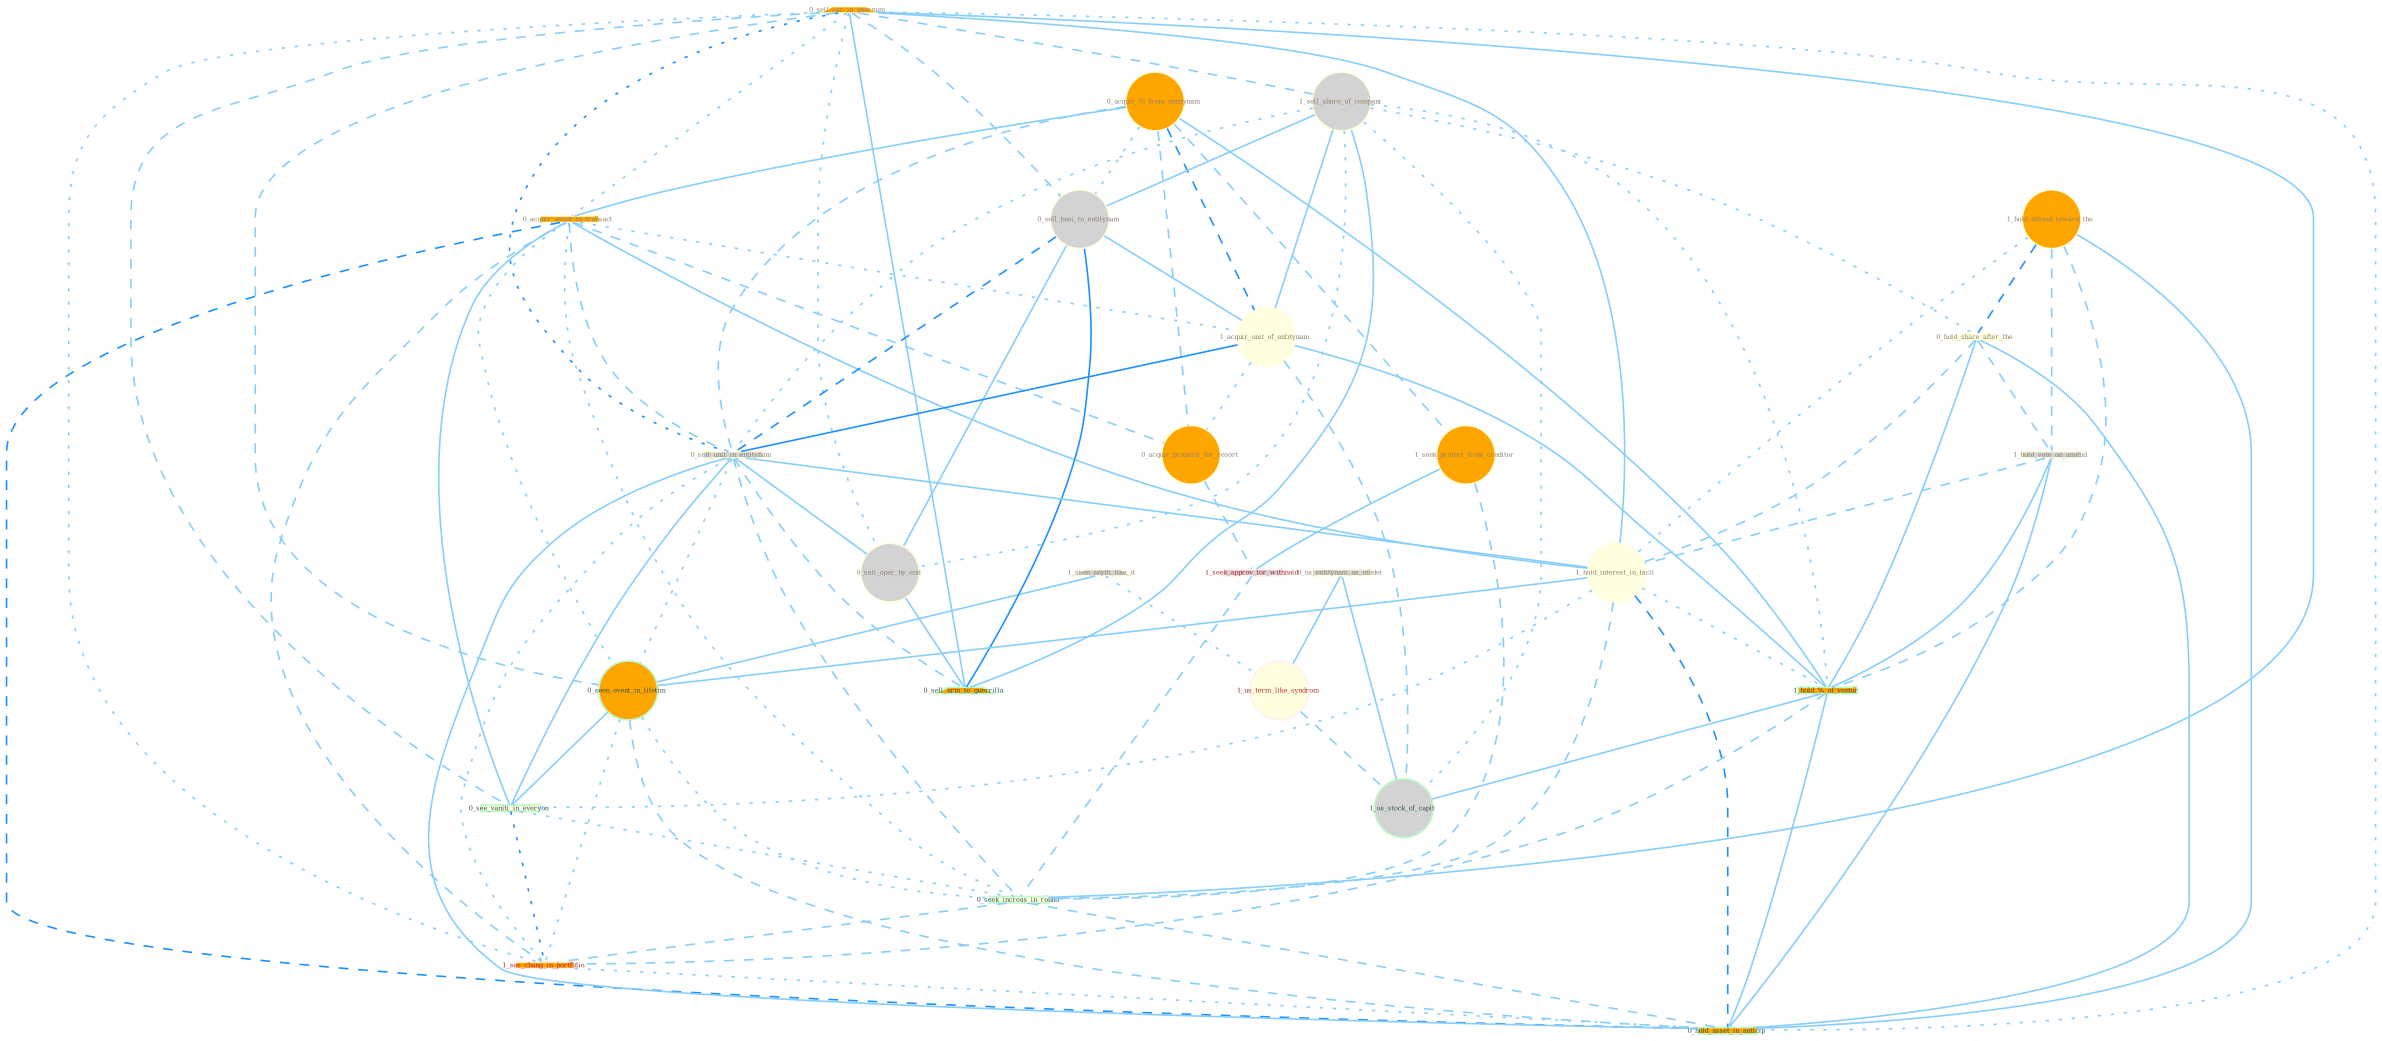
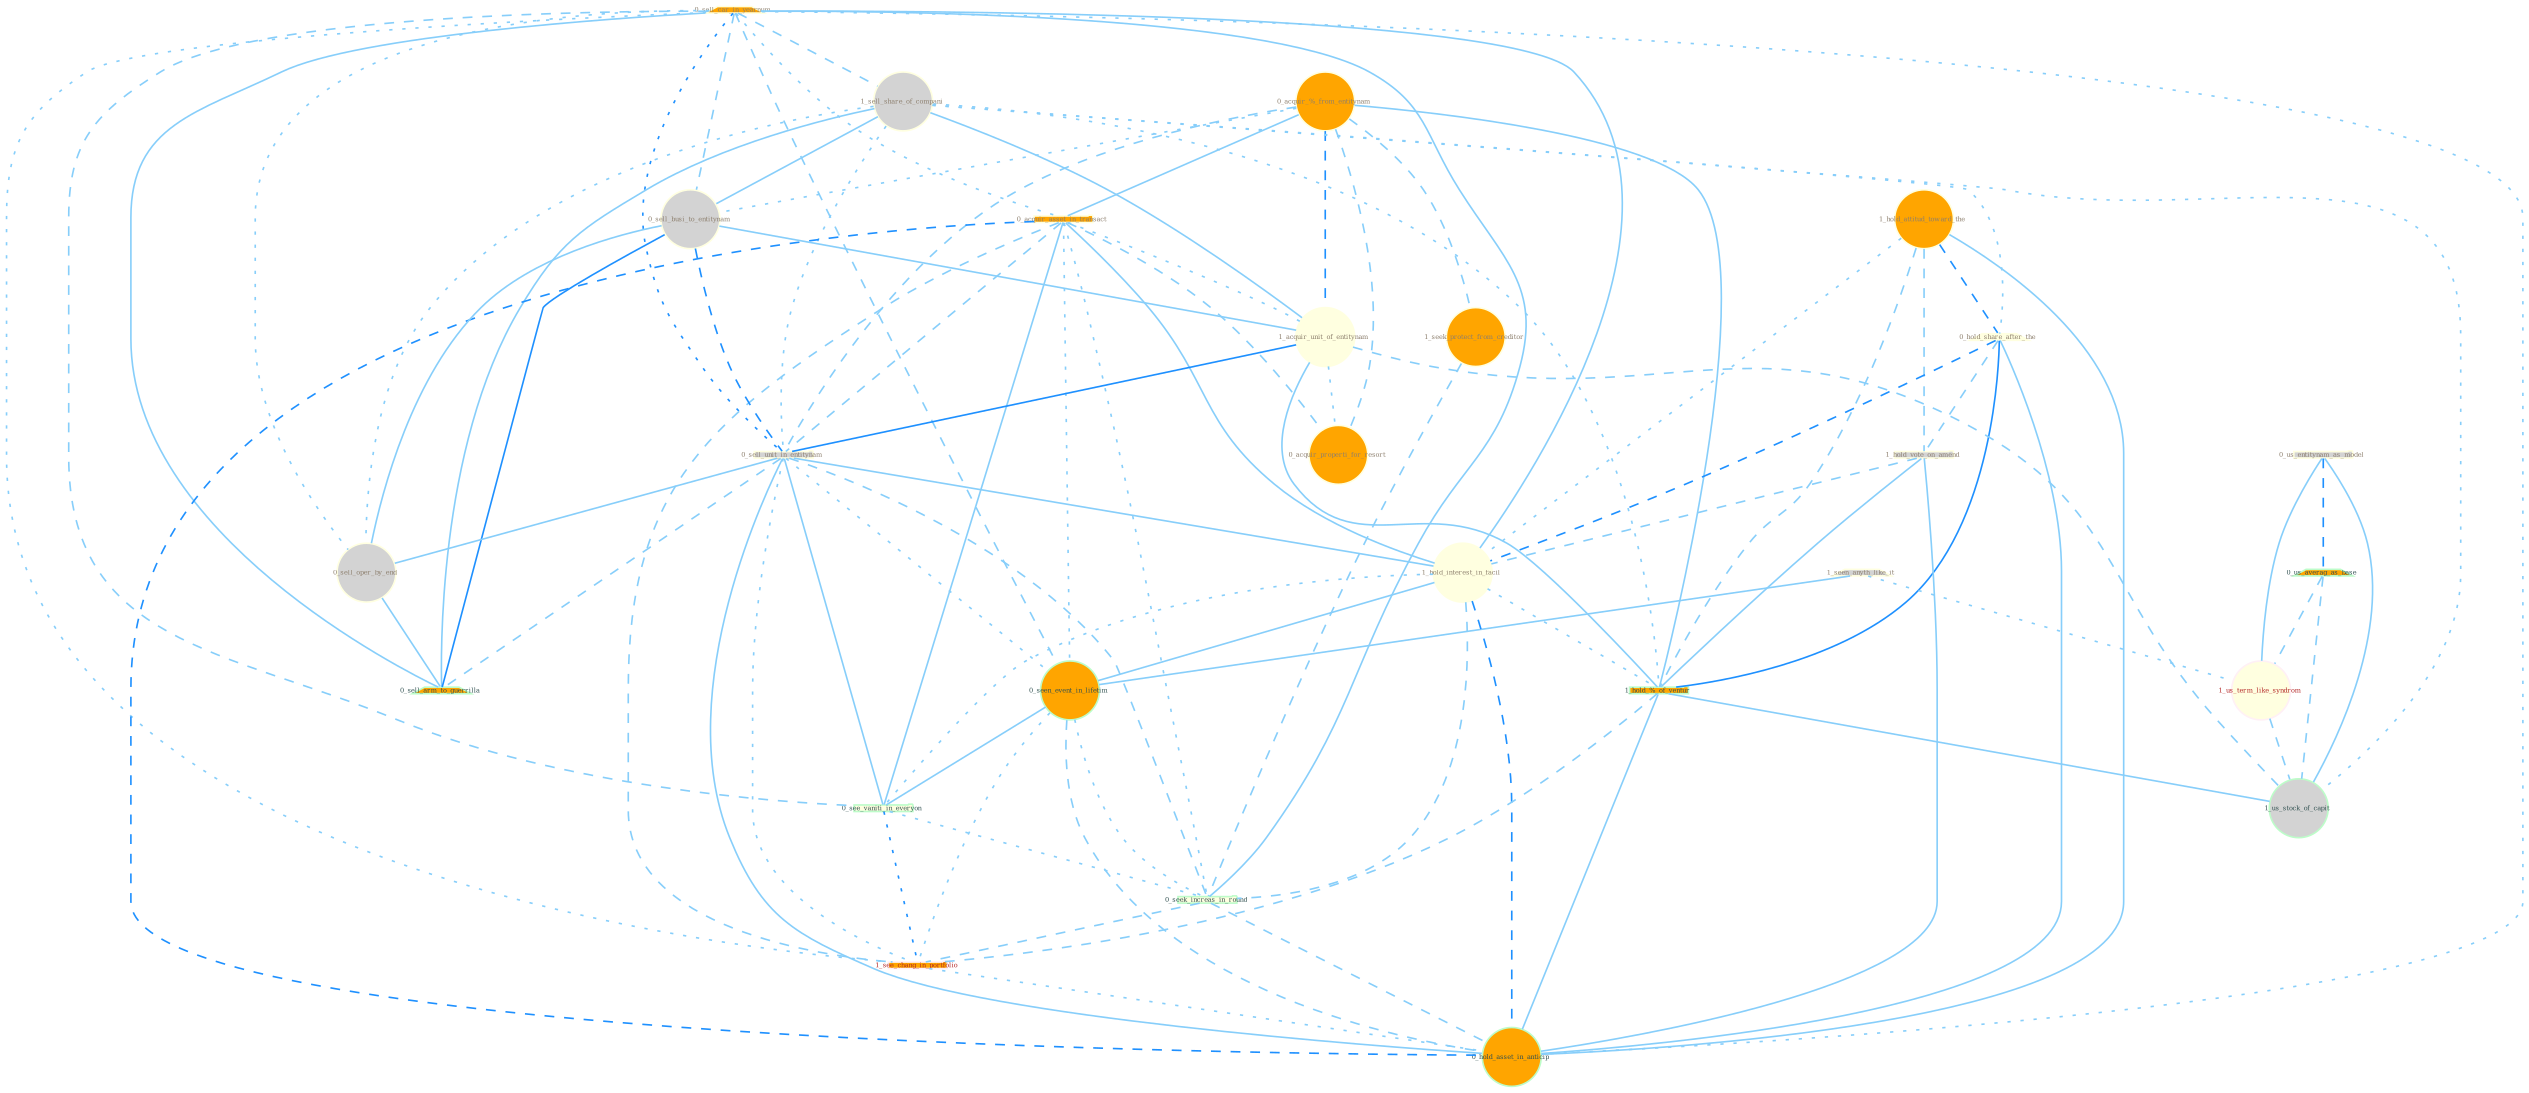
  graph {
    node [color="#ffffe0" fillcolor=orange fixedsize=true fontcolor="#8b7d6b" fontsize=4 shape=circle style=filled]
    edge [color="#87cefa" style=dashed w=1]
    "0_sell_car_in_yearnum " [height=.06 shape=trapezium width=.5]
    "0_acquir_%_from_entitynam " [height=.06 width=.5]
    "1_sell_share_of_compani " [fillcolor=lightgrey height=.06 width=.5]
    "1_seek_protect_from_creditor " [height=.06 width=.5]
    "1_hold_attitud_toward_the " [height=.06 width=.5]
    "0_hold_share_after_the " [fillcolor=lightyellow height=.06 shape=trapezium width=.5]
    "1_seen_anyth_like_it " [fillcolor=lightgrey height=.06 shape=trapezium width=.5]
    "0_acquir_asset_in_transact " [height=.06 shape=folder width=.5]
    "0_sell_busi_to_entitynam " [fillcolor=lightgrey height=.06 width=.5]
    "1_acquir_unit_of_entitynam " [fillcolor=lightyellow height=.06 width=.5]
    "1_hold_vote_on_amend " [fillcolor=lightgrey height=.06 shape=folder width=.5]
    "0_sell_unit_in_entitynam " [fillcolor=lightgrey height=.06 shape=folder width=.5]
    "0_acquir_properti_for_resort " [height=.06 width=.5]
    "0_us_entitynam_as_model " [fillcolor=lightgrey height=.06 shape=folder width=.5]
    "0_sell_oper_by_end " [fillcolor=lightgrey height=.06 width=.5]
    "1_hold_interest_in_facil " [fillcolor=lightyellow height=.06 width=.5]
    "1_us_term_like_syndrom " [color="#fff0f5" fillcolor=lightyellow fontcolor="#b22222" height=.06 width=.5]
-   "1_seek_approv_for_withhold " [color="#fff0f5" fillcolor=lightgrey fontcolor="#b22222" height=.06 shape=folder width=.5]
    "1_see_chang_in_portfolio " [color="#fff0f5" fontcolor="#b22222" height=.06 shape=folder width=.5]
    "0_seen_event_in_lifetim " [color="#BDFCC9" fontcolor="#2f4f4f" height=.06 width=.5]
    "0_see_vaniti_in_everyon " [color="#BDFCC9" fillcolor=lightyellow fontcolor="#2f4f4f" height=.06 shape=folder width=.5]
    "0_sell_arm_to_guerrilla " [color="#BDFCC9" fontcolor="#2f4f4f" height=.06 shape=trapezium width=.5]
    "0_seek_increas_in_round " [color="#BDFCC9" fillcolor=lightyellow fontcolor="#2f4f4f" height=.06 shape=folder width=.5]
-   "0_hold_asset_in_anticip " [color="#BDFCC9" fontcolor="#2f4f4f" height=.06 shape=folder width=.5]
+   "0_hold_asset_in_anticip " [color="#BDFCC9" fontcolor="#2f4f4f" height=.06 width=.5]
    "1_hold_%_of_ventur " [color="#BDFCC9" fontcolor="#2f4f4f" height=.06 shape=folder width=.5]
    "1_us_stock_of_capit " [color="#BDFCC9" fillcolor=lightgrey fontcolor="#2f4f4f" height=.06 width=.5]
+   "0_us_averag_as_base " [color="#BDFCC9" fontcolor="#2f4f4f" height=.06 shape=trapezium width=.5]
    subgraph sub_1 {
      "0_sell_car_in_yearnum "
      "0_acquir_%_from_entitynam "
      "1_sell_share_of_compani "
      "1_seek_protect_from_creditor "
      "1_hold_attitud_toward_the "
      "0_hold_share_after_the "
      "1_seen_anyth_like_it "
      "0_acquir_asset_in_transact "
      "0_sell_busi_to_entitynam "
      "1_acquir_unit_of_entitynam "
      "1_hold_vote_on_amend "
      "0_sell_unit_in_entitynam "
      "0_acquir_properti_for_resort "
      "0_us_entitynam_as_model "
      "0_sell_oper_by_end "
      "1_hold_interest_in_facil "
    }
    subgraph sub_2 {
      "1_us_term_like_syndrom "
-     "1_seek_approv_for_withhold "
      "1_see_chang_in_portfolio "
    }
    "0_sell_car_in_yearnum " -- "1_sell_share_of_compani "
    "0_sell_car_in_yearnum " -- "0_acquir_asset_in_transact " [style=dotted]
    "0_sell_car_in_yearnum " -- "0_sell_busi_to_entitynam "
    "0_sell_car_in_yearnum " -- "0_sell_unit_in_entitynam " [color="#1e90ff" style=dotted w=2]
    "0_sell_car_in_yearnum " -- "0_sell_oper_by_end " [style=dotted]
    "0_sell_car_in_yearnum " -- "1_hold_interest_in_facil " [style=solid]
    "0_sell_car_in_yearnum " -- "1_see_chang_in_portfolio " [style=dotted]
    "0_sell_car_in_yearnum " -- "0_seen_event_in_lifetim "
    "0_sell_car_in_yearnum " -- "0_see_vaniti_in_everyon "
    "0_sell_car_in_yearnum " -- "0_sell_arm_to_guerrilla " [style=solid]
    "0_sell_car_in_yearnum " -- "0_seek_increas_in_round " [style=solid]
    "0_sell_car_in_yearnum " -- "0_hold_asset_in_anticip " [style=dotted]
    "0_acquir_%_from_entitynam " -- "1_seek_protect_from_creditor "
    "0_acquir_%_from_entitynam " -- "0_acquir_asset_in_transact " [style=solid]
    "0_acquir_%_from_entitynam " -- "0_sell_busi_to_entitynam " [style=dotted]
    "0_acquir_%_from_entitynam " -- "1_acquir_unit_of_entitynam " [color="#1e90ff" w=2]
    "0_acquir_%_from_entitynam " -- "0_sell_unit_in_entitynam "
    "0_acquir_%_from_entitynam " -- "0_acquir_properti_for_resort "
    "0_acquir_%_from_entitynam " -- "1_hold_%_of_ventur " [style=solid]
    "1_sell_share_of_compani " -- "0_hold_share_after_the " [style=dotted]
    "1_sell_share_of_compani " -- "0_sell_busi_to_entitynam " [style=solid]
    "1_sell_share_of_compani " -- "1_acquir_unit_of_entitynam " [style=solid]
    "1_sell_share_of_compani " -- "0_sell_unit_in_entitynam " [style=dotted]
    "1_sell_share_of_compani " -- "0_sell_oper_by_end " [style=dotted]
    "1_sell_share_of_compani " -- "0_sell_arm_to_guerrilla " [style=solid]
    "1_sell_share_of_compani " -- "1_hold_%_of_ventur " [style=dotted]
    "1_sell_share_of_compani " -- "1_us_stock_of_capit " [style=dotted]
-   "1_seek_protect_from_creditor " -- "1_seek_approv_for_withhold " [style=solid]
    "1_seek_protect_from_creditor " -- "0_seek_increas_in_round "
    "1_hold_attitud_toward_the " -- "0_hold_share_after_the " [color="#1e90ff" w=2]
    "1_hold_attitud_toward_the " -- "1_hold_vote_on_amend "
    "1_hold_attitud_toward_the " -- "1_hold_interest_in_facil " [style=dotted]
    "1_hold_attitud_toward_the " -- "0_hold_asset_in_anticip " [style=solid]
    "1_hold_attitud_toward_the " -- "1_hold_%_of_ventur "
    "0_hold_share_after_the " -- "1_hold_vote_on_amend "
-   "0_hold_share_after_the " -- "1_hold_interest_in_facil "
+   "0_hold_share_after_the " -- "1_hold_interest_in_facil " [color="#1e90ff"]
    "0_hold_share_after_the " -- "0_hold_asset_in_anticip " [style=solid]
-   "0_hold_share_after_the " -- "1_hold_%_of_ventur " [style=solid]
+   "0_hold_share_after_the " -- "1_hold_%_of_ventur " [color="#1e90ff" style=solid]
    "1_seen_anyth_like_it " -- "1_us_term_like_syndrom " [style=dotted]
    "1_seen_anyth_like_it " -- "0_seen_event_in_lifetim " [style=solid]
    "0_acquir_asset_in_transact " -- "1_acquir_unit_of_entitynam " [style=dotted]
    "0_acquir_asset_in_transact " -- "0_sell_unit_in_entitynam "
    "0_acquir_asset_in_transact " -- "0_acquir_properti_for_resort "
    "0_acquir_asset_in_transact " -- "1_hold_interest_in_facil " [style=solid]
    "0_acquir_asset_in_transact " -- "1_see_chang_in_portfolio "
    "0_acquir_asset_in_transact " -- "0_seen_event_in_lifetim " [style=dotted]
    "0_acquir_asset_in_transact " -- "0_see_vaniti_in_everyon " [style=solid]
    "0_acquir_asset_in_transact " -- "0_seek_increas_in_round " [style=dotted]
    "0_acquir_asset_in_transact " -- "0_hold_asset_in_anticip " [color="#1e90ff" w=2]
    "0_sell_busi_to_entitynam " -- "1_acquir_unit_of_entitynam " [style=solid]
    "0_sell_busi_to_entitynam " -- "0_sell_unit_in_entitynam " [color="#1e90ff" w=2]
    "0_sell_busi_to_entitynam " -- "0_sell_oper_by_end " [style=solid]
    "0_sell_busi_to_entitynam " -- "0_sell_arm_to_guerrilla " [color="#1e90ff" style=solid w=2]
    "1_acquir_unit_of_entitynam " -- "0_sell_unit_in_entitynam " [color="#1e90ff" style=solid w=2]
    "1_acquir_unit_of_entitynam " -- "0_acquir_properti_for_resort " [style=dotted]
    "1_acquir_unit_of_entitynam " -- "1_hold_%_of_ventur " [style=solid]
    "1_acquir_unit_of_entitynam " -- "1_us_stock_of_capit "
    "1_hold_vote_on_amend " -- "1_hold_interest_in_facil "
    "1_hold_vote_on_amend " -- "0_hold_asset_in_anticip " [style=solid]
    "1_hold_vote_on_amend " -- "1_hold_%_of_ventur " [style=solid]
    "0_sell_unit_in_entitynam " -- "0_sell_oper_by_end " [style=solid]
    "0_sell_unit_in_entitynam " -- "1_hold_interest_in_facil " [style=solid]
    "0_sell_unit_in_entitynam " -- "1_see_chang_in_portfolio " [style=dotted]
    "0_sell_unit_in_entitynam " -- "0_seen_event_in_lifetim " [style=dotted]
    "0_sell_unit_in_entitynam " -- "0_see_vaniti_in_everyon " [style=solid]
    "0_sell_unit_in_entitynam " -- "0_sell_arm_to_guerrilla "
    "0_sell_unit_in_entitynam " -- "0_seek_increas_in_round "
    "0_sell_unit_in_entitynam " -- "0_hold_asset_in_anticip " [style=solid]
-   "0_acquir_properti_for_resort " -- "1_seek_approv_for_withhold "
    "0_us_entitynam_as_model " -- "1_us_term_like_syndrom " [style=solid]
    "0_us_entitynam_as_model " -- "1_us_stock_of_capit " [style=solid]
+   "0_us_entitynam_as_model " -- "0_us_averag_as_base " [color="#1e90ff" w=2]
    "0_sell_oper_by_end " -- "0_sell_arm_to_guerrilla " [style=solid]
    "1_hold_interest_in_facil " -- "0_seen_event_in_lifetim " [style=solid]
    "1_hold_interest_in_facil " -- "0_see_vaniti_in_everyon " [style=dotted]
    "1_hold_interest_in_facil " -- "0_seek_increas_in_round "
    "1_hold_interest_in_facil " -- "0_hold_asset_in_anticip " [color="#1e90ff" w=2]
    "1_hold_interest_in_facil " -- "1_hold_%_of_ventur " [style=dotted]
    "1_us_term_like_syndrom " -- "1_us_stock_of_capit "
-   "1_seek_approv_for_withhold " -- "0_seek_increas_in_round "
    "1_see_chang_in_portfolio " -- "0_hold_asset_in_anticip " [style=dotted]
    "0_seen_event_in_lifetim " -- "1_see_chang_in_portfolio " [style=dotted]
    "0_seen_event_in_lifetim " -- "0_see_vaniti_in_everyon " [style=solid]
    "0_seen_event_in_lifetim " -- "0_seek_increas_in_round " [style=dotted]
    "0_seen_event_in_lifetim " -- "0_hold_asset_in_anticip "
    "0_see_vaniti_in_everyon " -- "1_see_chang_in_portfolio " [color="#1e90ff" style=dotted w=2]
    "0_see_vaniti_in_everyon " -- "0_seek_increas_in_round " [style=dotted]
    "0_seek_increas_in_round " -- "1_see_chang_in_portfolio "
    "0_seek_increas_in_round " -- "0_hold_asset_in_anticip "
    "1_hold_%_of_ventur " -- "1_see_chang_in_portfolio "
    "1_hold_%_of_ventur " -- "0_hold_asset_in_anticip " [style=solid]
    "1_hold_%_of_ventur " -- "1_us_stock_of_capit " [style=solid]
+   "0_us_averag_as_base " -- "1_us_term_like_syndrom "
+   "0_us_averag_as_base " -- "1_us_stock_of_capit "
  }
